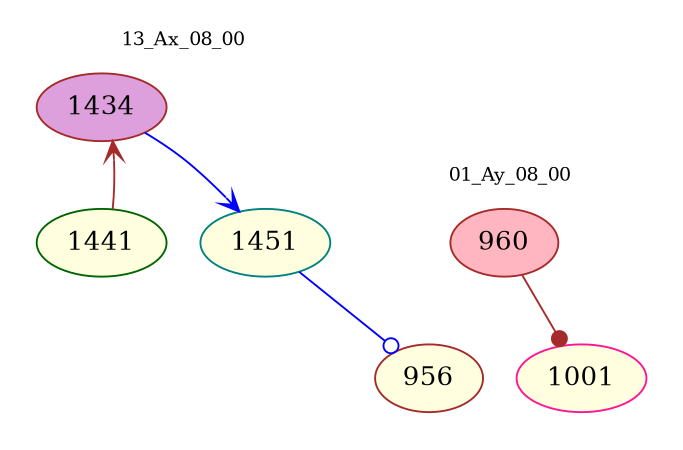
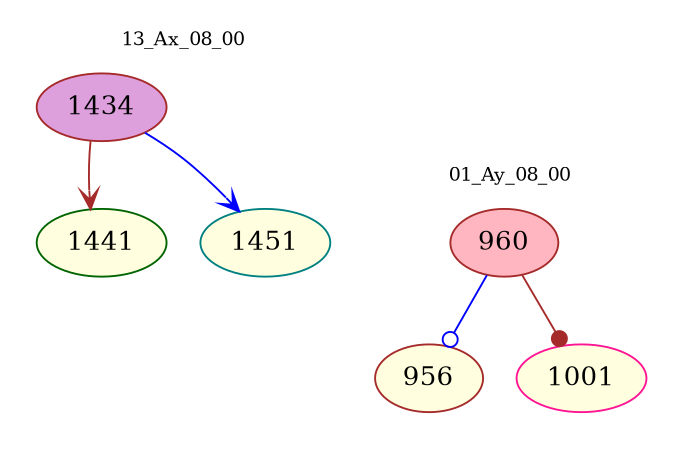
  digraph {
    node [color=brown fillcolor=lightyellow style=filled]
    edge [arrowhead=vee color=brown]
    n1 [fillcolor=plum label=1434]
    n2 [color=darkgreen label=1441]
    n3 [color=teal label=1451]
    n4 [fillcolor=lightpink label=960]
    n5 [label=956]
    n6 [color=deeppink label=1001]
    subgraph cluster_1 {
      color=white
      fontsize=10
      label="13_Ax_08_00"
      n1
      n2
      n3
    }
    subgraph cluster_2 {
      color=white
      fontsize=10
      label="01_Ay_08_00"
      n4
      n5
      n6
    }
-   n2 -> n1
+   n1 -> n2
    n1 -> n3 [color=blue]
-   n3 -> n5 [arrowhead=odot color=blue]
+   n4 -> n5 [arrowhead=odot color=blue]
    n4 -> n6 [arrowhead=dot]
  }
